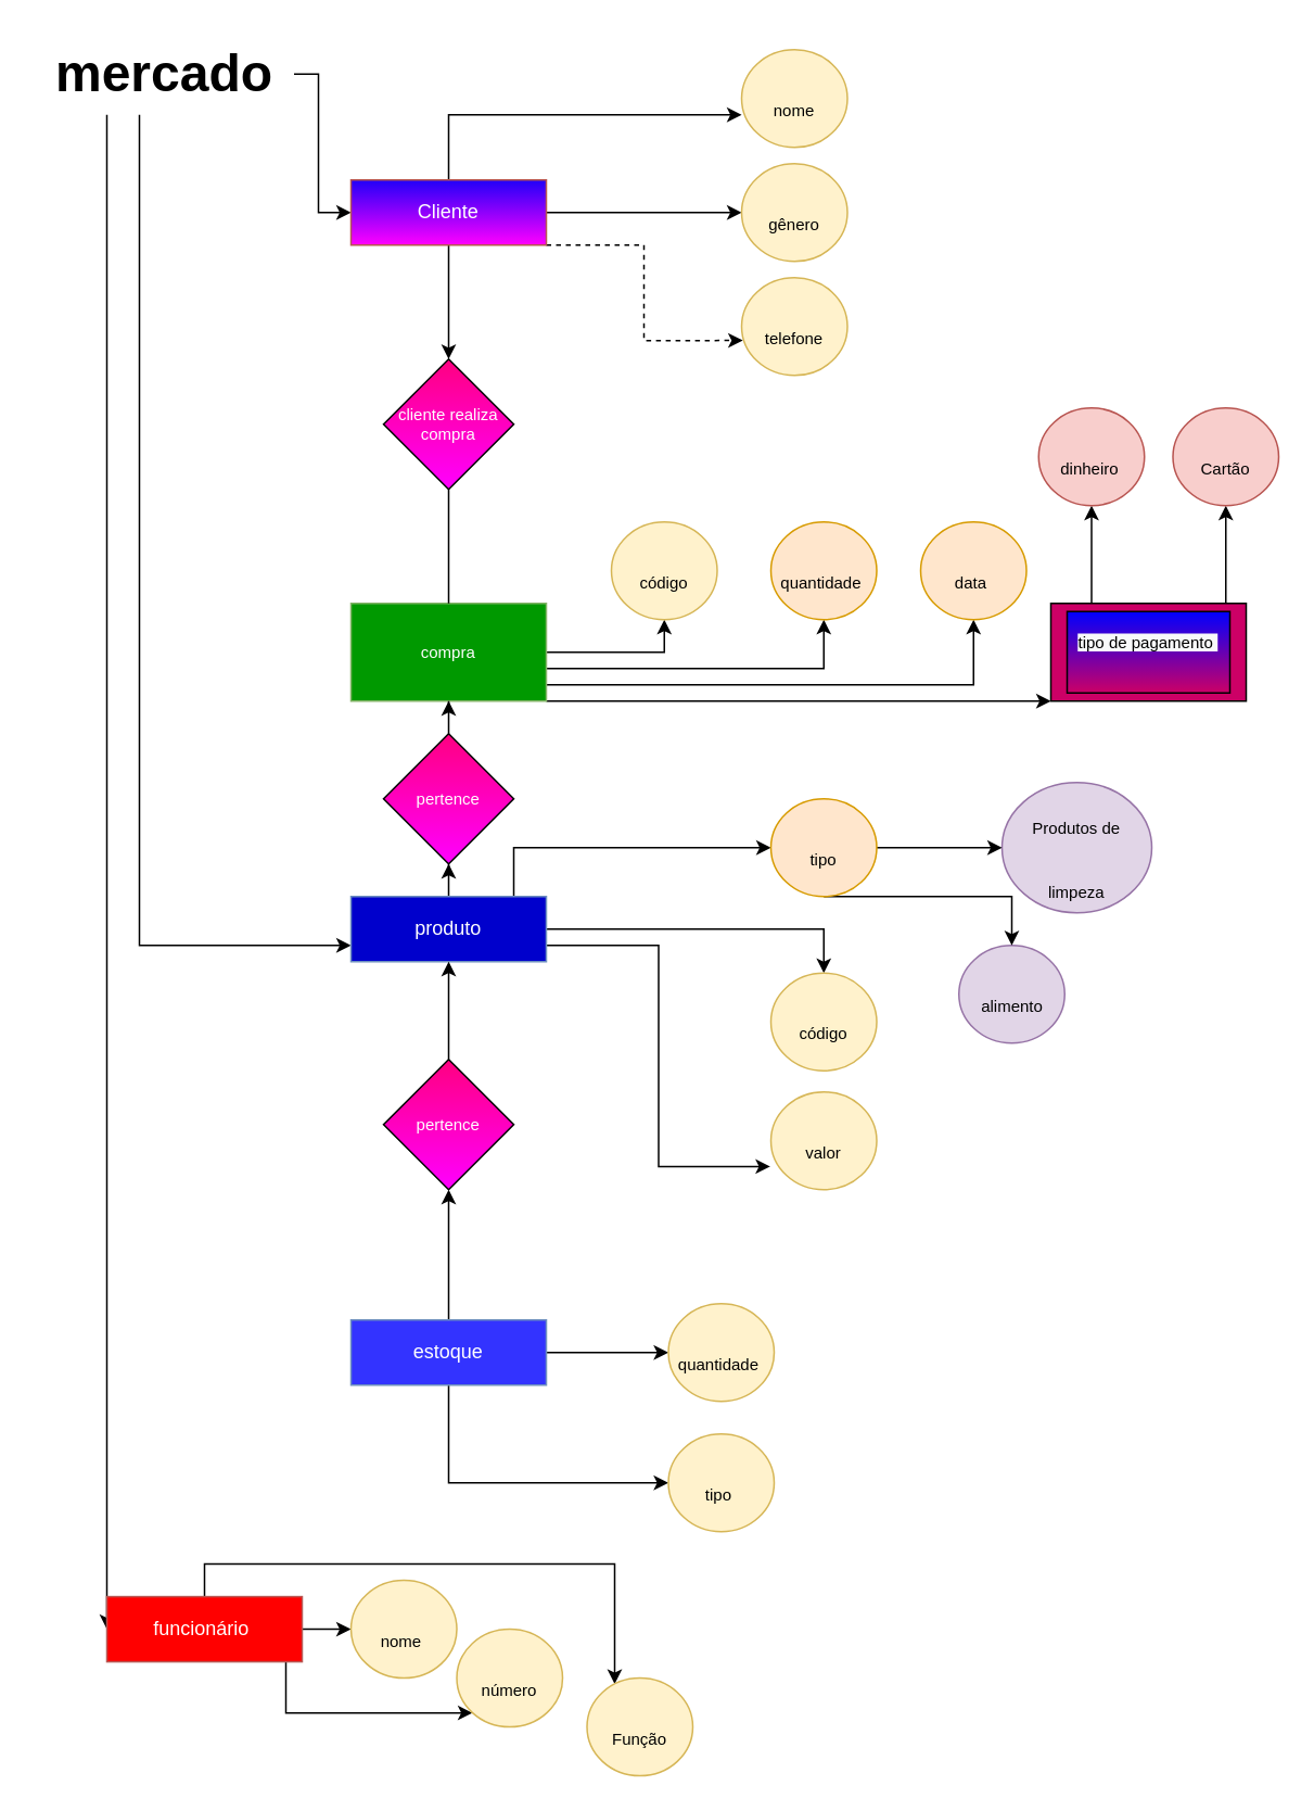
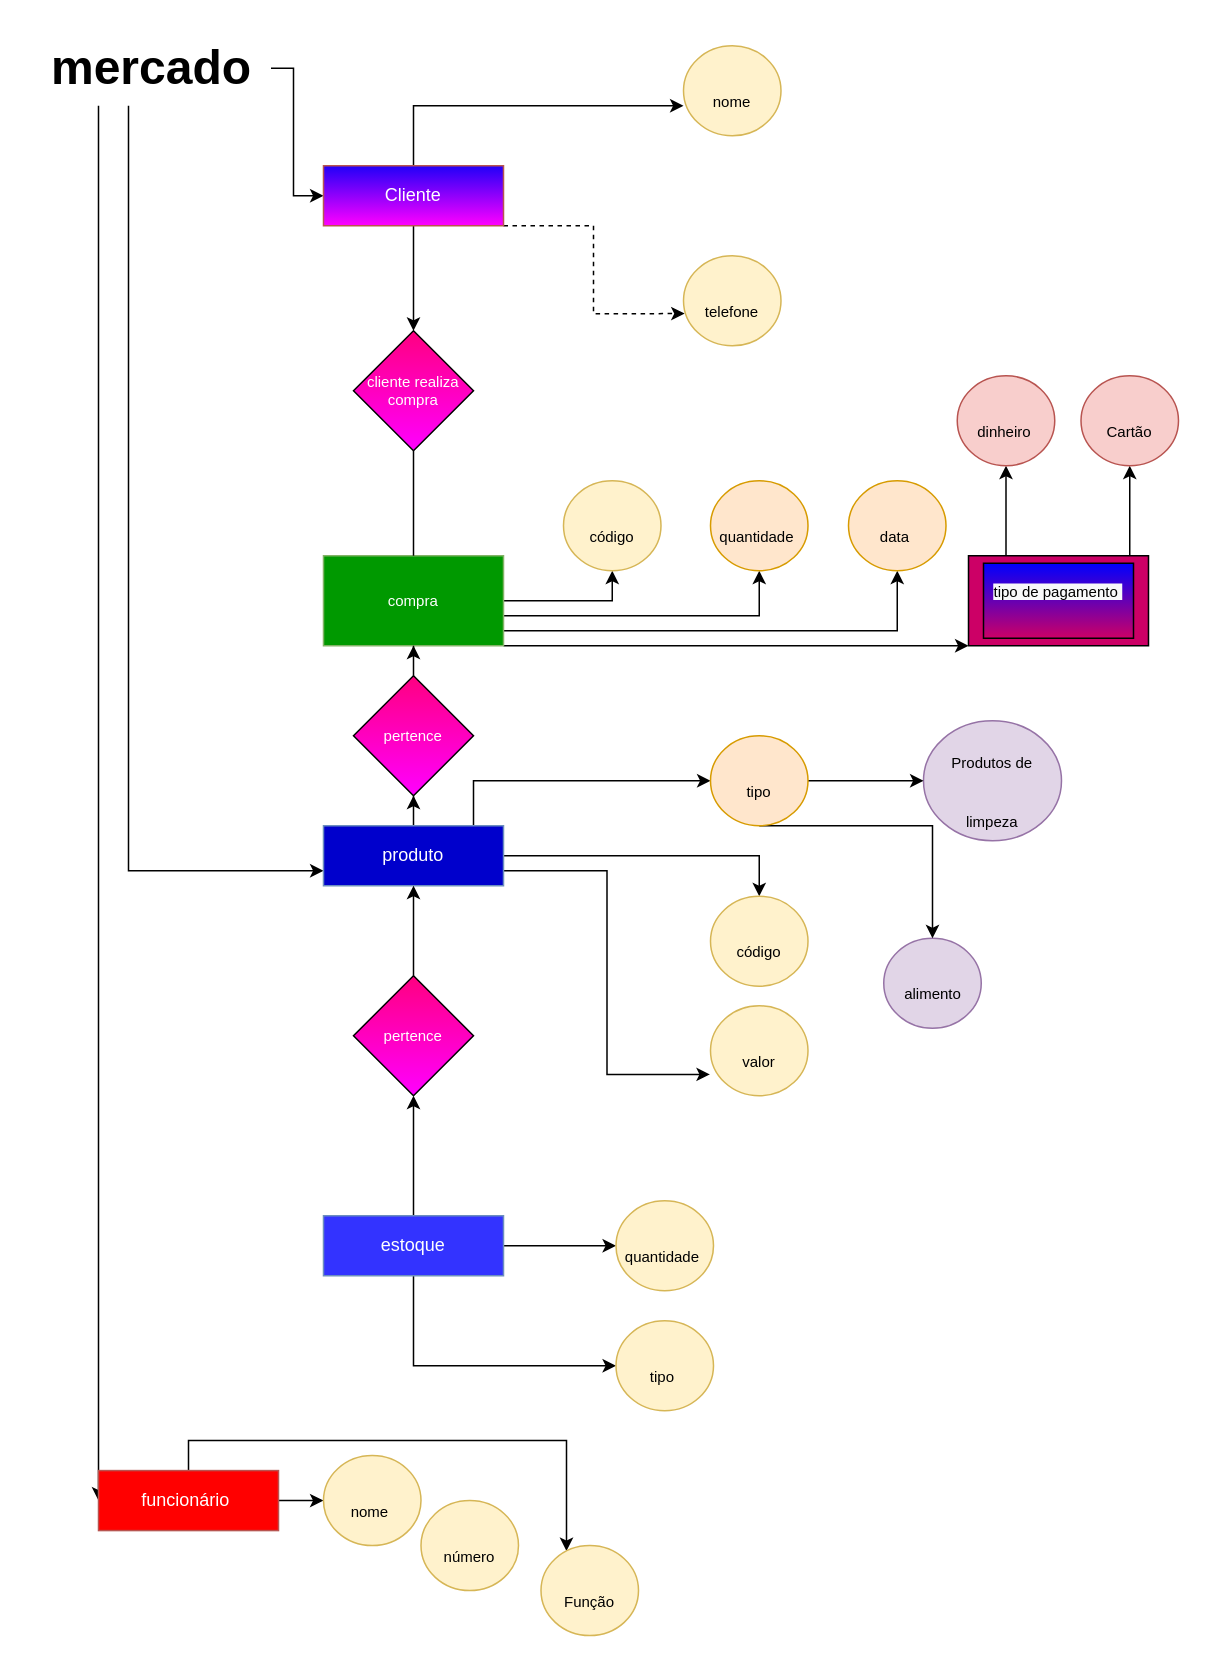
  <mxCell id="0" />
  <mxCell id="1" parent="0" />
  <mxCell id="2" style="edgeStyle=orthogonalEdgeStyle;rounded=0;orthogonalLoop=1;jettySize=auto;html=1;entryX=0;entryY=0.5;entryDx=0;entryDy=0;fontSize=32;" edge="1" parent="1" source="5" target="10"><mxGeometry relative="1" as="geometry"><Array as="points"><mxPoint x="195" y="45" /><mxPoint x="195" y="130" /></Array></mxGeometry></mxCell>
  <mxCell id="3" style="edgeStyle=orthogonalEdgeStyle;rounded=0;orthogonalLoop=1;jettySize=auto;html=1;fontSize=32;entryX=0;entryY=0.75;entryDx=0;entryDy=0;" edge="1" parent="1" source="5" target="15"><mxGeometry relative="1" as="geometry"><mxPoint x="215" y="310" as="targetPoint" /><Array as="points"><mxPoint x="85" y="580" /></Array></mxGeometry></mxCell>
  <mxCell id="4" style="edgeStyle=orthogonalEdgeStyle;rounded=0;orthogonalLoop=1;jettySize=auto;html=1;entryX=0;entryY=0.5;entryDx=0;entryDy=0;fontSize=10;" edge="1" parent="1" source="5" target="40"><mxGeometry relative="1" as="geometry"><Array as="points"><mxPoint x="65" y="810" /></Array></mxGeometry></mxCell>
  <mxCell id="5" value="&lt;b&gt;mercado&lt;/b&gt;" style="text;html=1;align=center;verticalAlign=middle;resizable=0;points=[];autosize=1;strokeColor=none;fillColor=none;fontSize=32;" vertex="1" parent="1"><mxGeometry x="20" y="20" width="160" height="50" as="geometry" /></mxCell>
  <mxCell id="6" style="edgeStyle=orthogonalEdgeStyle;rounded=0;orthogonalLoop=1;jettySize=auto;html=1;entryX=0;entryY=0.667;entryDx=0;entryDy=0;entryPerimeter=0;fontSize=10;" edge="1" parent="1" source="10" target="16"><mxGeometry relative="1" as="geometry"><Array as="points"><mxPoint x="275" y="70" /></Array></mxGeometry></mxCell>
- <mxCell id="7" style="edgeStyle=orthogonalEdgeStyle;rounded=0;orthogonalLoop=1;jettySize=auto;html=1;fontSize=10;" edge="1" parent="1" source="10" target="17"><mxGeometry relative="1" as="geometry" /></mxCell>
  <mxCell id="8" style="edgeStyle=orthogonalEdgeStyle;rounded=0;orthogonalLoop=1;jettySize=auto;html=1;entryX=0.012;entryY=0.643;entryDx=0;entryDy=0;entryPerimeter=0;fontSize=10;dashed=1;" edge="1" parent="1" source="10" target="18"><mxGeometry relative="1" as="geometry"><Array as="points"><mxPoint x="395" y="150" /><mxPoint x="395" y="209" /></Array></mxGeometry></mxCell>
  <mxCell id="9" style="edgeStyle=orthogonalEdgeStyle;rounded=0;orthogonalLoop=1;jettySize=auto;html=1;entryX=0.5;entryY=0;entryDx=0;entryDy=0;fontSize=10;fontColor=#FFFFFF;" edge="1" parent="1" source="10" target="54"><mxGeometry relative="1" as="geometry" /></mxCell>
  <mxCell id="10" value="&lt;font color=&quot;#ffffff&quot;&gt;Cliente&lt;/font&gt;" style="rounded=0;whiteSpace=wrap;html=1;fillColor=#2100F8;strokeColor=#b85450;gradientColor=#FF00FF;" vertex="1" parent="1"><mxGeometry x="215" y="110" width="120" height="40" as="geometry" /></mxCell>
  <mxCell id="11" style="edgeStyle=orthogonalEdgeStyle;rounded=0;orthogonalLoop=1;jettySize=auto;html=1;entryX=0.5;entryY=0;entryDx=0;entryDy=0;fontSize=32;" edge="1" parent="1" source="15" target="19"><mxGeometry relative="1" as="geometry"><mxPoint x="385" y="570" as="targetPoint" /></mxGeometry></mxCell>
  <mxCell id="12" style="edgeStyle=orthogonalEdgeStyle;rounded=0;orthogonalLoop=1;jettySize=auto;html=1;entryX=-0.006;entryY=0.763;entryDx=0;entryDy=0;entryPerimeter=0;fontSize=10;" edge="1" parent="1" source="15" target="20"><mxGeometry relative="1" as="geometry"><Array as="points"><mxPoint x="404" y="580" /><mxPoint x="404" y="716" /></Array></mxGeometry></mxCell>
  <mxCell id="13" style="edgeStyle=orthogonalEdgeStyle;rounded=0;orthogonalLoop=1;jettySize=auto;html=1;fontSize=10;" edge="1" parent="1" source="15" target="46"><mxGeometry relative="1" as="geometry"><Array as="points"><mxPoint x="315" y="520" /></Array></mxGeometry></mxCell>
  <mxCell id="14" style="edgeStyle=orthogonalEdgeStyle;rounded=0;orthogonalLoop=1;jettySize=auto;html=1;entryX=0.5;entryY=1;entryDx=0;entryDy=0;fontSize=10;fontColor=#FFFFFF;" edge="1" parent="1" source="15" target="56"><mxGeometry relative="1" as="geometry" /></mxCell>
  <mxCell id="15" value="&lt;font color=&quot;#ffffff&quot;&gt;produto&lt;/font&gt;" style="rounded=0;whiteSpace=wrap;html=1;fillColor=#0000CC;strokeColor=#6c8ebf;" vertex="1" parent="1"><mxGeometry x="215" y="550" width="120" height="40" as="geometry" /></mxCell>
  <mxCell id="16" value="&lt;font size=&quot;1&quot;&gt;nome&lt;/font&gt;" style="ellipse;whiteSpace=wrap;html=1;fontSize=32;fillColor=#fff2cc;strokeColor=#d6b656;" vertex="1" parent="1"><mxGeometry x="455" y="30" width="65" height="60" as="geometry" /></mxCell>
- <mxCell id="17" value="&lt;font size=&quot;1&quot;&gt;gênero&lt;/font&gt;" style="ellipse;whiteSpace=wrap;html=1;fontSize=32;fillColor=#fff2cc;strokeColor=#d6b656;" vertex="1" parent="1"><mxGeometry x="455" y="100" width="65" height="60" as="geometry" /></mxCell>
  <mxCell id="18" value="&lt;font size=&quot;1&quot;&gt;telefone&lt;/font&gt;" style="ellipse;whiteSpace=wrap;html=1;fontSize=32;fillColor=#fff2cc;strokeColor=#d6b656;" vertex="1" parent="1"><mxGeometry x="455" y="170" width="65" height="60" as="geometry" /></mxCell>
  <mxCell id="19" value="&lt;font size=&quot;1&quot;&gt;código&lt;/font&gt;" style="ellipse;whiteSpace=wrap;html=1;fontSize=32;fillColor=#fff2cc;strokeColor=#d6b656;" vertex="1" parent="1"><mxGeometry x="473" y="597" width="65" height="60" as="geometry" /></mxCell>
  <mxCell id="20" value="&lt;font size=&quot;1&quot;&gt;valor&lt;/font&gt;" style="ellipse;whiteSpace=wrap;html=1;fontSize=32;fillColor=#fff2cc;strokeColor=#d6b656;" vertex="1" parent="1"><mxGeometry x="473" y="670" width="65" height="60" as="geometry" /></mxCell>
- <mxCell id="21" value="&lt;font size=&quot;1&quot;&gt;alimento&lt;/font&gt;" style="ellipse;whiteSpace=wrap;html=1;fontSize=32;fillColor=#e1d5e7;strokeColor=#9673a6;" vertex="1" parent="1"><mxGeometry x="588.5" y="580" width="65" height="60" as="geometry" /></mxCell>
+ <mxCell id="21" value="&lt;font size=&quot;1&quot;&gt;alimento&lt;/font&gt;" style="ellipse;whiteSpace=wrap;html=1;fontSize=32;fillColor=#e1d5e7;strokeColor=#9673a6;" vertex="1" parent="1"><mxGeometry x="588.5" y="625" width="65" height="60" as="geometry" /></mxCell>
  <mxCell id="22" value="&lt;font size=&quot;1&quot;&gt;Produtos de limpeza&lt;/font&gt;" style="ellipse;whiteSpace=wrap;html=1;fontSize=32;fillColor=#e1d5e7;strokeColor=#9673a6;" vertex="1" parent="1"><mxGeometry x="615" y="480" width="92" height="80" as="geometry" /></mxCell>
  <mxCell id="23" style="edgeStyle=orthogonalEdgeStyle;rounded=0;orthogonalLoop=1;jettySize=auto;html=1;entryX=0.5;entryY=1;entryDx=0;entryDy=0;fontSize=10;" edge="1" parent="1" source="27" target="28"><mxGeometry relative="1" as="geometry" /></mxCell>
  <mxCell id="24" style="edgeStyle=orthogonalEdgeStyle;rounded=0;orthogonalLoop=1;jettySize=auto;html=1;entryX=0.5;entryY=1;entryDx=0;entryDy=0;fontSize=10;" edge="1" parent="1" source="27" target="29"><mxGeometry relative="1" as="geometry"><Array as="points"><mxPoint x="505" y="410" /></Array></mxGeometry></mxCell>
  <mxCell id="25" style="edgeStyle=orthogonalEdgeStyle;rounded=0;orthogonalLoop=1;jettySize=auto;html=1;entryX=0.5;entryY=1;entryDx=0;entryDy=0;fontSize=10;" edge="1" parent="1" source="27" target="30"><mxGeometry relative="1" as="geometry"><Array as="points"><mxPoint x="598" y="420" /></Array></mxGeometry></mxCell>
  <mxCell id="26" style="edgeStyle=orthogonalEdgeStyle;rounded=0;orthogonalLoop=1;jettySize=auto;html=1;fontSize=10;" edge="1" parent="1" source="27" target="33"><mxGeometry relative="1" as="geometry"><Array as="points"><mxPoint x="595" y="430" /><mxPoint x="595" y="430" /></Array></mxGeometry></mxCell>
  <mxCell id="27" value="&lt;font color=&quot;#ffffff&quot;&gt;compra&lt;/font&gt;" style="rounded=0;whiteSpace=wrap;html=1;fontSize=10;fillColor=#009900;strokeColor=#82b366;" vertex="1" parent="1"><mxGeometry x="215" y="370" width="120" height="60" as="geometry" /></mxCell>
  <mxCell id="28" value="&lt;font size=&quot;1&quot;&gt;código&lt;/font&gt;" style="ellipse;whiteSpace=wrap;html=1;fontSize=32;fillColor=#fff2cc;strokeColor=#d6b656;" vertex="1" parent="1"><mxGeometry x="375" y="320" width="65" height="60" as="geometry" /></mxCell>
  <mxCell id="29" value="&lt;font size=&quot;1&quot;&gt;quantidade&amp;nbsp;&lt;/font&gt;" style="ellipse;whiteSpace=wrap;html=1;fontSize=32;fillColor=#ffe6cc;strokeColor=#d79b00;" vertex="1" parent="1"><mxGeometry x="473" y="320" width="65" height="60" as="geometry" /></mxCell>
  <mxCell id="30" value="&lt;font size=&quot;1&quot;&gt;data&amp;nbsp;&lt;/font&gt;" style="ellipse;whiteSpace=wrap;html=1;fontSize=32;fillColor=#ffe6cc;strokeColor=#d79b00;" vertex="1" parent="1"><mxGeometry x="565" y="320" width="65" height="60" as="geometry" /></mxCell>
  <mxCell id="31" style="edgeStyle=orthogonalEdgeStyle;rounded=0;orthogonalLoop=1;jettySize=auto;html=1;exitX=0.75;exitY=0;exitDx=0;exitDy=0;entryX=0.5;entryY=1;entryDx=0;entryDy=0;fontSize=10;" edge="1" parent="1" source="33" target="34"><mxGeometry relative="1" as="geometry"><Array as="points"><mxPoint x="753" y="370" /></Array></mxGeometry></mxCell>
  <mxCell id="32" style="edgeStyle=orthogonalEdgeStyle;rounded=0;orthogonalLoop=1;jettySize=auto;html=1;fontSize=10;" edge="1" parent="1" source="33" target="36"><mxGeometry relative="1" as="geometry"><Array as="points"><mxPoint x="670" y="350" /><mxPoint x="670" y="350" /></Array></mxGeometry></mxCell>
  <mxCell id="33" value="" style="rounded=0;whiteSpace=wrap;html=1;fontSize=10;fillColor=#CC0066;" vertex="1" parent="1"><mxGeometry x="645" y="370" width="120" height="60" as="geometry" /></mxCell>
  <mxCell id="34" value="&lt;font size=&quot;1&quot;&gt;Cartão&lt;/font&gt;" style="ellipse;whiteSpace=wrap;html=1;fontSize=32;fillColor=#f8cecc;strokeColor=#b85450;" vertex="1" parent="1"><mxGeometry x="720" y="250" width="65" height="60" as="geometry" /></mxCell>
  <mxCell id="35" value="&#10;&lt;span style=&quot;color: rgb(0, 0, 0); font-family: Helvetica; font-size: 10px; font-style: normal; font-variant-ligatures: normal; font-variant-caps: normal; font-weight: 400; letter-spacing: normal; orphans: 2; text-align: center; text-indent: 0px; text-transform: none; widows: 2; word-spacing: 0px; -webkit-text-stroke-width: 0px; background-color: rgb(248, 249, 250); text-decoration-thickness: initial; text-decoration-style: initial; text-decoration-color: initial; float: none; display: inline !important;&quot;&gt;tipo de pagamento&amp;nbsp;&lt;/span&gt;&#10;&#10;" style="rounded=0;whiteSpace=wrap;html=1;fontSize=10;gradientColor=#CC0066;fillColor=#0000FF;" vertex="1" parent="1"><mxGeometry x="655" y="375" width="100" height="50" as="geometry" /></mxCell>
  <mxCell id="36" value="&lt;font size=&quot;1&quot;&gt;dinheiro&amp;nbsp;&lt;/font&gt;" style="ellipse;whiteSpace=wrap;html=1;fontSize=32;fillColor=#f8cecc;strokeColor=#b85450;" vertex="1" parent="1"><mxGeometry x="637.5" y="250" width="65" height="60" as="geometry" /></mxCell>
  <mxCell id="37" style="edgeStyle=orthogonalEdgeStyle;rounded=0;orthogonalLoop=1;jettySize=auto;html=1;entryX=0;entryY=0.5;entryDx=0;entryDy=0;fontSize=10;" edge="1" parent="1" source="40" target="41"><mxGeometry relative="1" as="geometry" /></mxCell>
- <mxCell id="38" style="edgeStyle=orthogonalEdgeStyle;rounded=0;orthogonalLoop=1;jettySize=auto;html=1;entryX=0;entryY=1;entryDx=0;entryDy=0;fontSize=10;" edge="1" parent="1" source="40" target="42"><mxGeometry relative="1" as="geometry"><Array as="points"><mxPoint x="175" y="1050.89" /></Array></mxGeometry></mxCell>
  <mxCell id="39" style="edgeStyle=orthogonalEdgeStyle;rounded=0;orthogonalLoop=1;jettySize=auto;html=1;fontSize=10;" edge="1" parent="1" source="40" target="43"><mxGeometry relative="1" as="geometry"><Array as="points"><mxPoint x="125" y="959.89" /><mxPoint x="377" y="959.89" /></Array></mxGeometry></mxCell>
  <mxCell id="40" value="&lt;font color=&quot;#ffffff&quot;&gt;funcionário&amp;nbsp;&lt;/font&gt;" style="rounded=0;whiteSpace=wrap;html=1;fillColor=#FF0000;strokeColor=#b85450;" vertex="1" parent="1"><mxGeometry x="65" y="979.89" width="120" height="40" as="geometry" /></mxCell>
  <mxCell id="41" value="&lt;font size=&quot;1&quot;&gt;nome&amp;nbsp;&lt;/font&gt;" style="ellipse;whiteSpace=wrap;html=1;fontSize=32;fillColor=#fff2cc;strokeColor=#d6b656;" vertex="1" parent="1"><mxGeometry x="215" y="969.89" width="65" height="60" as="geometry" /></mxCell>
  <mxCell id="42" value="&lt;font size=&quot;1&quot;&gt;número&lt;/font&gt;" style="ellipse;whiteSpace=wrap;html=1;fontSize=32;fillColor=#fff2cc;strokeColor=#d6b656;" vertex="1" parent="1"><mxGeometry x="280" y="999.89" width="65" height="60" as="geometry" /></mxCell>
  <mxCell id="43" value="&lt;font size=&quot;1&quot;&gt;Função&lt;/font&gt;" style="ellipse;whiteSpace=wrap;html=1;fontSize=32;fillColor=#fff2cc;strokeColor=#d6b656;" vertex="1" parent="1"><mxGeometry x="360" y="1029.89" width="65" height="60" as="geometry" /></mxCell>
  <mxCell id="44" style="edgeStyle=orthogonalEdgeStyle;rounded=0;orthogonalLoop=1;jettySize=auto;html=1;entryX=0;entryY=0.5;entryDx=0;entryDy=0;fontSize=10;" edge="1" parent="1" source="46" target="22"><mxGeometry relative="1" as="geometry" /></mxCell>
  <mxCell id="45" style="edgeStyle=orthogonalEdgeStyle;rounded=0;orthogonalLoop=1;jettySize=auto;html=1;fontSize=10;" edge="1" parent="1" source="46" target="21"><mxGeometry relative="1" as="geometry"><Array as="points"><mxPoint x="621" y="550" /></Array></mxGeometry></mxCell>
  <mxCell id="46" value="&lt;font size=&quot;1&quot;&gt;tipo&lt;/font&gt;" style="ellipse;whiteSpace=wrap;html=1;fontSize=32;fillColor=#ffe6cc;strokeColor=#d79b00;" vertex="1" parent="1"><mxGeometry x="473" y="490" width="65" height="60" as="geometry" /></mxCell>
  <mxCell id="47" style="edgeStyle=orthogonalEdgeStyle;rounded=0;orthogonalLoop=1;jettySize=auto;html=1;fontSize=10;fontColor=#FFFFFF;" edge="1" parent="1" source="50" target="51"><mxGeometry relative="1" as="geometry" /></mxCell>
  <mxCell id="48" style="edgeStyle=orthogonalEdgeStyle;rounded=0;orthogonalLoop=1;jettySize=auto;html=1;entryX=0;entryY=0.5;entryDx=0;entryDy=0;fontSize=10;fontColor=#FFFFFF;" edge="1" parent="1" source="50" target="52"><mxGeometry relative="1" as="geometry"><Array as="points"><mxPoint x="275" y="910" /></Array></mxGeometry></mxCell>
  <mxCell id="49" style="edgeStyle=orthogonalEdgeStyle;rounded=0;orthogonalLoop=1;jettySize=auto;html=1;entryX=0.5;entryY=1;entryDx=0;entryDy=0;fontSize=10;fontColor=#FFFFFF;" edge="1" parent="1" source="50" target="58"><mxGeometry relative="1" as="geometry" /></mxCell>
  <mxCell id="50" value="&lt;font color=&quot;#ffffff&quot;&gt;estoque&lt;/font&gt;" style="rounded=0;whiteSpace=wrap;html=1;fillColor=#3333FF;strokeColor=#6c8ebf;" vertex="1" parent="1"><mxGeometry x="215" y="810" width="120" height="40" as="geometry" /></mxCell>
  <mxCell id="51" value="&lt;font size=&quot;1&quot;&gt;quantidade&amp;nbsp;&lt;/font&gt;" style="ellipse;whiteSpace=wrap;html=1;fontSize=32;fillColor=#fff2cc;strokeColor=#d6b656;" vertex="1" parent="1"><mxGeometry x="410" y="800" width="65" height="60" as="geometry" /></mxCell>
  <mxCell id="52" value="&lt;font size=&quot;1&quot;&gt;tipo&amp;nbsp;&lt;/font&gt;" style="ellipse;whiteSpace=wrap;html=1;fontSize=32;fillColor=#fff2cc;strokeColor=#d6b656;" vertex="1" parent="1"><mxGeometry x="410" y="880" width="65" height="60" as="geometry" /></mxCell>
  <mxCell id="53" style="edgeStyle=orthogonalEdgeStyle;rounded=0;orthogonalLoop=1;jettySize=auto;html=1;fontSize=10;fontColor=#FFFFFF;endArrow=none;" edge="1" parent="1" source="54" target="27"><mxGeometry relative="1" as="geometry" /></mxCell>
  <mxCell id="54" value="cliente realiza compra" style="rhombus;whiteSpace=wrap;html=1;fontSize=10;fontColor=#FFFFFF;fillColor=#FF0080;gradientColor=#FF00FF;" vertex="1" parent="1"><mxGeometry x="235" y="220" width="80" height="80" as="geometry" /></mxCell>
  <mxCell id="55" style="edgeStyle=orthogonalEdgeStyle;rounded=0;orthogonalLoop=1;jettySize=auto;html=1;entryX=0.5;entryY=1;entryDx=0;entryDy=0;fontSize=10;fontColor=#FFFFFF;" edge="1" parent="1" source="56" target="27"><mxGeometry relative="1" as="geometry" /></mxCell>
  <mxCell id="56" value="&amp;nbsp;pertence&amp;nbsp;" style="rhombus;whiteSpace=wrap;html=1;fontSize=10;fontColor=#FFFFFF;fillColor=#FF0080;gradientColor=#FF00FF;" vertex="1" parent="1"><mxGeometry x="235" y="450" width="80" height="80" as="geometry" /></mxCell>
  <mxCell id="57" style="edgeStyle=orthogonalEdgeStyle;rounded=0;orthogonalLoop=1;jettySize=auto;html=1;entryX=0.5;entryY=1;entryDx=0;entryDy=0;fontSize=10;fontColor=#FFFFFF;" edge="1" parent="1" source="58" target="15"><mxGeometry relative="1" as="geometry" /></mxCell>
  <mxCell id="58" value="&amp;nbsp;pertence&amp;nbsp;" style="rhombus;whiteSpace=wrap;html=1;fontSize=10;fontColor=#FFFFFF;fillColor=#FF0080;gradientColor=#FF00FF;" vertex="1" parent="1"><mxGeometry x="235" y="650" width="80" height="80" as="geometry" /></mxCell>
